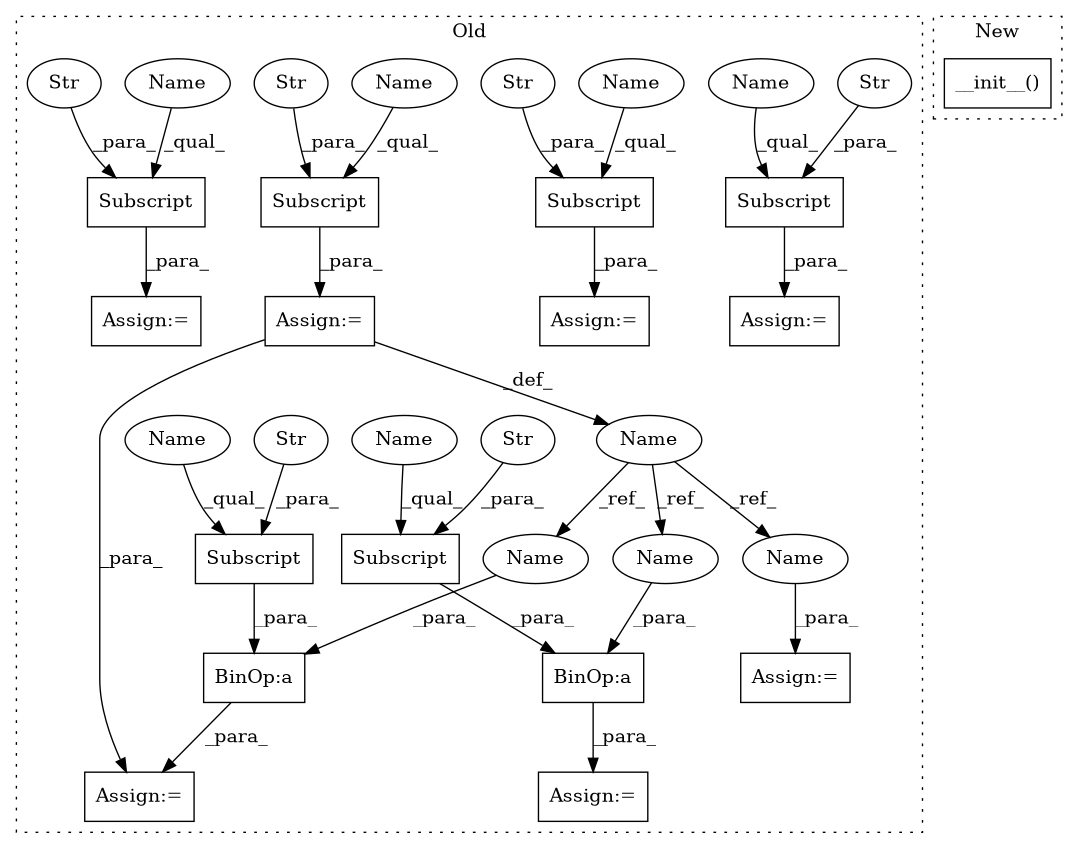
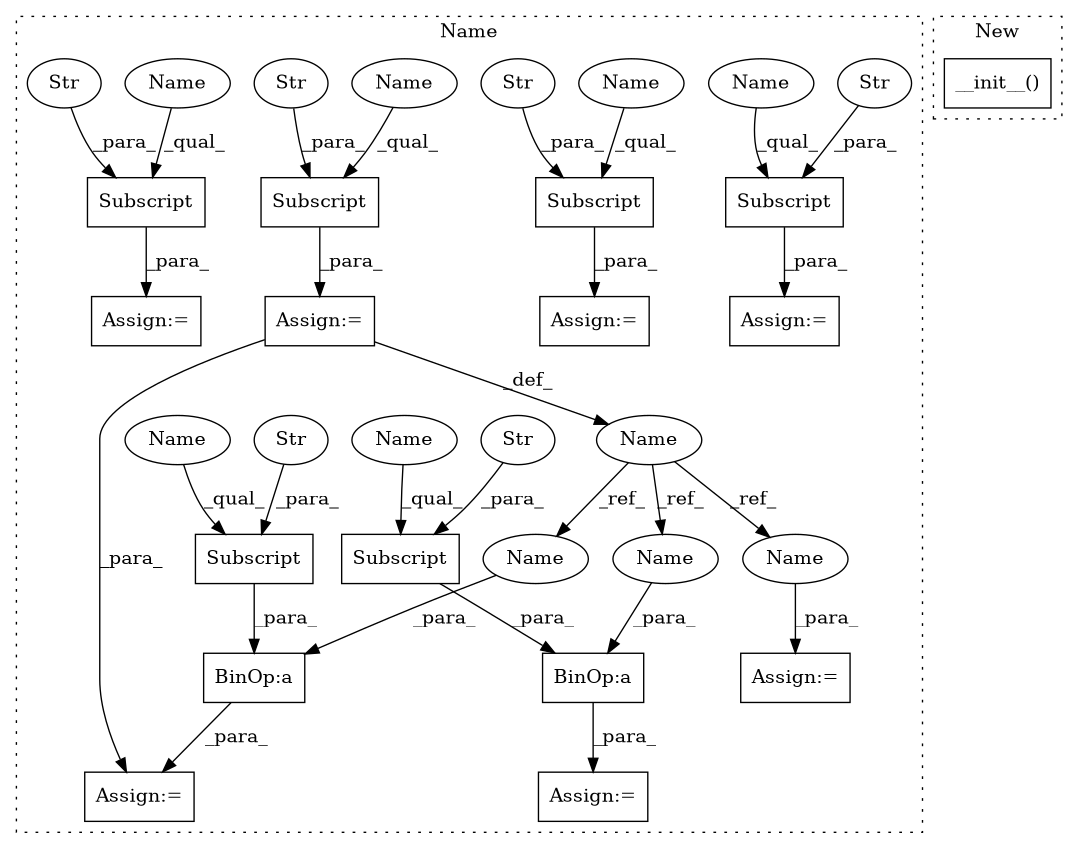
  digraph {
    node [a=87 l=3 shape=box]
    n1 [a=63 l="21,0" label=Subscript s="1998,0"]
    n2 [a=66 l=13 label=Str s=2005 shape=ellipse]
    n3 [a=68 label="Assign:=" s=1995]
    n4 [a=63 l="23,0" label=Subscript s="1406,0"]
    n5 [a=66 l=15 label=Str s=1413 shape=ellipse]
    n6 [a=68 label="Assign:=" s=1403]
    n7 [a=63 l="24,0" label=Subscript s="2050,0"]
    n8 [a=66 l=16 label=Str s=2057 shape=ellipse]
    n9 [a=68 label="Assign:=" s=1691]
    n10 [a=63 l="20,0" label=Subscript s="1694,0"]
    n11 [a=66 l=12 label=Str s=1701 shape=ellipse]
    n12 [a=68 label="Assign:=" s=2047]
    n13 [a=68 label="Assign:=" s=1584]
    n14 [a=82 label="BinOp:a" s=1714]
    n15 [a=63 l="21,0" label=Subscript s="1473,0"]
    n16 [a=66 l=13 label=Str s=1480 shape=ellipse]
    n17 [a=63 l="30,0" label=Subscript s="1636,0"]
    n18 [a=66 l=22 label=Str s=1643 shape=ellipse]
    n19 [a=68 label="Assign:=" s=1633]
    n20 [a=82 label="BinOp:a" s=1470]
    n21 [a=68 label="Assign:=" s=1455]
    n22 [l=12 label=Name s=1391 shape=ellipse]
    n23 [l=12 label=Name s=1717 shape=ellipse]
    n24 [l=12 label=Name s=1587 shape=ellipse]
    n25 [l=12 label=Name s=1458 shape=ellipse]
    n26 [l=6 label=Name s=2050 shape=ellipse]
    n27 [l=6 label=Name s=1998 shape=ellipse]
    n28 [l=6 label=Name s=1694 shape=ellipse]
    n29 [l=6 label=Name s=1636 shape=ellipse]
    n30 [l=6 label=Name s=1473 shape=ellipse]
    n31 [l=6 label=Name s=1406 shape=ellipse]
    n32 [a=75 l="31,1" label="__init__()" s="1349,1395"]
    subgraph cluster_1 {
-     label=Old
+     label=Name
      style=dotted
      n1
      n2
      n3
      n4
      n5
      n6
      n7
      n8
      n9
      n10
      n11
      n12
      n13
      n14
      n15
      n16
      n17
      n18
      n19
      n20
      n21
      n22
      n23
      n24
      n25
      n26
      n27
      n28
      n29
      n30
      n31
    }
    subgraph cluster_2 {
      label=New
      style=dotted
      n32
    }
    n1 -> n3 [label=_para_]
    n2 -> n1 [label=_para_]
    n4 -> n6 [label=_para_]
    n5 -> n4 [label=_para_]
    n6 -> n21 [label=_para_]
    n6 -> n22 [label=_def_]
    n7 -> n12 [label=_para_]
    n8 -> n7 [label=_para_]
    n10 -> n14 [label=_para_]
    n11 -> n10 [label=_para_]
    n14 -> n9 [label=_para_]
    n15 -> n20 [label=_para_]
    n16 -> n15 [label=_para_]
    n17 -> n19 [label=_para_]
    n18 -> n17 [label=_para_]
    n20 -> n21 [label=_para_]
    n22 -> n23 [label=_ref_]
    n22 -> n24 [label=_ref_]
    n22 -> n25 [label=_ref_]
    n23 -> n14 [label=_para_]
    n24 -> n13 [label=_para_]
    n25 -> n20 [label=_para_]
    n26 -> n7 [label=_qual_]
    n27 -> n1 [label=_qual_]
    n28 -> n10 [label=_qual_]
    n29 -> n17 [label=_qual_]
    n30 -> n15 [label=_qual_]
    n31 -> n4 [label=_qual_]
  }
